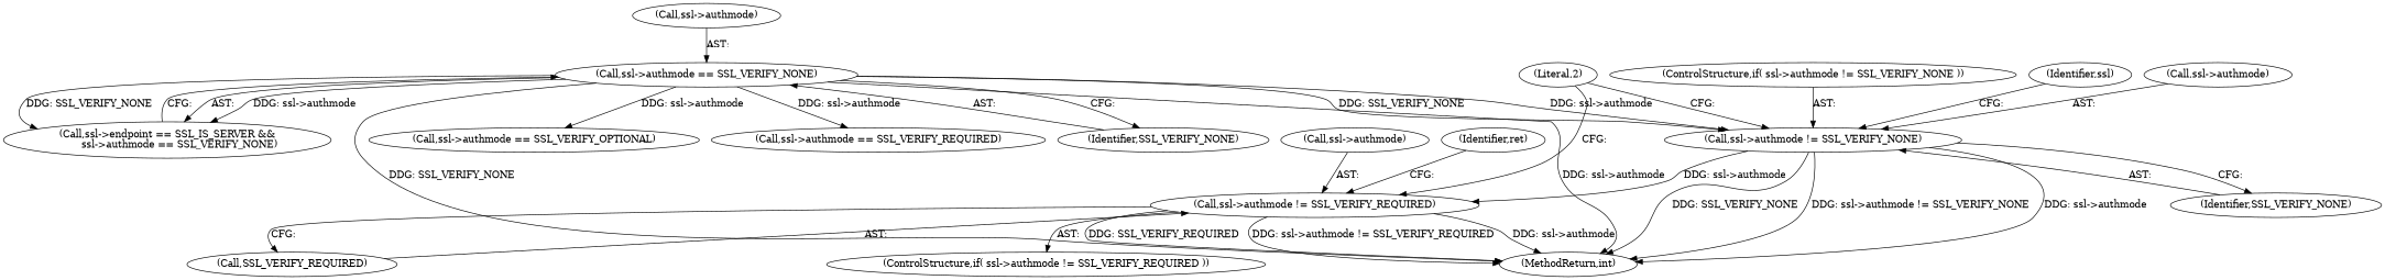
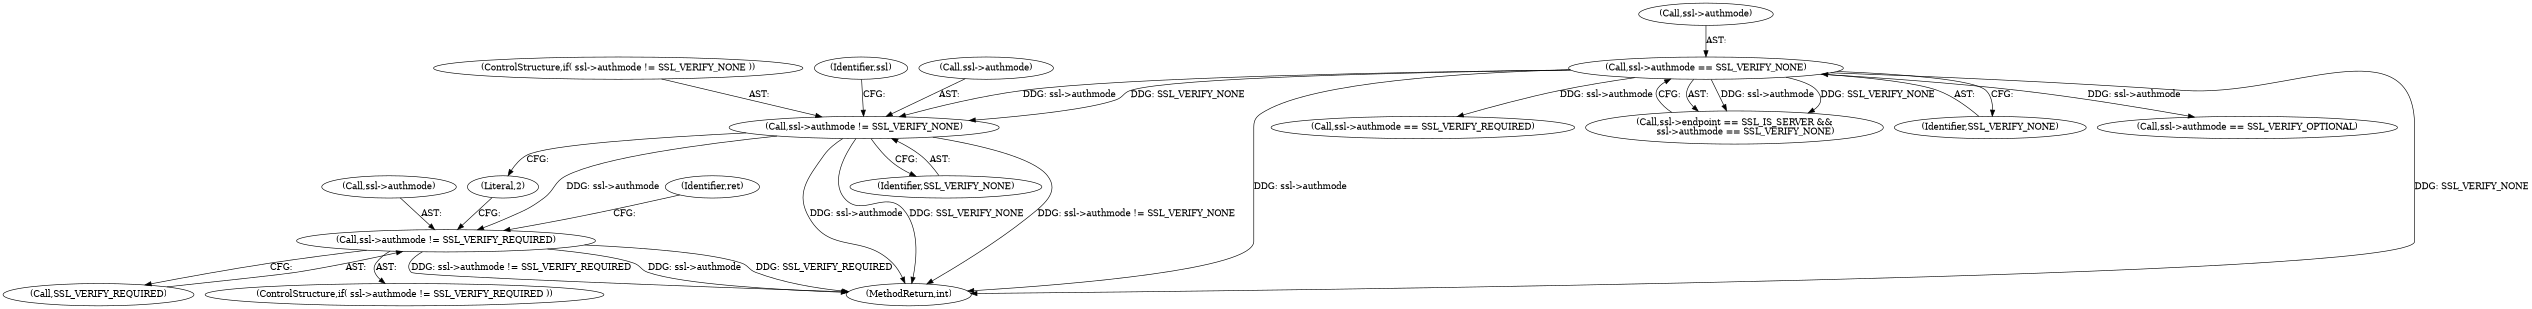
  digraph {
    n1 [label="(Call,ssl->authmode != SSL_VERIFY_NONE)"]
    n2 [label="(Call,ssl->authmode != SSL_VERIFY_REQUIRED)"]
    n3 [label="(MethodReturn,int)"]
    n4 [label="(Identifier,SSL_VERIFY_NONE)"]
    n5 [label="(Call,SSL_VERIFY_REQUIRED)"]
    n6 [label="(ControlStructure,if( ssl->authmode != SSL_VERIFY_REQUIRED ))"]
    n7 [label="(ControlStructure,if( ssl->authmode != SSL_VERIFY_NONE ))"]
    n8 [label="(Call,ssl->authmode == SSL_VERIFY_NONE)"]
    n9 [label="(Call,ssl->authmode == SSL_VERIFY_REQUIRED)"]
    n10 [label="(Call,ssl->endpoint == SSL_IS_SERVER &&\n        ssl->authmode == SSL_VERIFY_NONE)"]
    n11 [label="(Identifier,SSL_VERIFY_NONE)"]
    n12 [label="(Call,ssl->authmode == SSL_VERIFY_OPTIONAL)"]
    n13 [label="(Identifier,ssl)"]
    n14 [label="(Identifier,ret)"]
    n15 [label="(Call,ssl->authmode)"]
    n16 [label="(Literal,2)"]
    n17 [label="(Call,ssl->authmode)"]
    n18 [label="(Call,ssl->authmode)"]
    n1 -> n2 [label="DDG: ssl->authmode"]
    n1 -> n3 [label="DDG: ssl->authmode"]
    n1 -> n3 [label="DDG: SSL_VERIFY_NONE"]
    n1 -> n3 [label="DDG: ssl->authmode != SSL_VERIFY_NONE"]
    n1 -> n4 [label="CFG: "]
    n2 -> n3 [label="DDG: ssl->authmode"]
    n2 -> n3 [label="DDG: SSL_VERIFY_REQUIRED"]
    n2 -> n3 [label="DDG: ssl->authmode != SSL_VERIFY_REQUIRED"]
    n2 -> n5 [label="CFG: "]
    n2 -> n6 [label="AST: "]
    n4 -> n1 [label="AST: "]
    n5 -> n2 [label="AST: "]
    n7 -> n1 [label="AST: "]
    n8 -> n1 [label="DDG: ssl->authmode"]
    n8 -> n1 [label="DDG: SSL_VERIFY_NONE"]
    n8 -> n3 [label="DDG: SSL_VERIFY_NONE"]
    n8 -> n3 [label="DDG: ssl->authmode"]
    n8 -> n9 [label="DDG: ssl->authmode"]
    n8 -> n10 [label="AST: "]
    n8 -> n10 [label="DDG: ssl->authmode"]
    n8 -> n10 [label="DDG: SSL_VERIFY_NONE"]
    n8 -> n11 [label="CFG: "]
    n8 -> n12 [label="DDG: ssl->authmode"]
    n10 -> n8 [label="CFG: "]
    n11 -> n8 [label="AST: "]
    n13 -> n1 [label="CFG: "]
    n14 -> n2 [label="CFG: "]
    n15 -> n2 [label="AST: "]
-   n16 -> n1 [label="CFG: "]
+   n1 -> n16 [label="CFG: "]
    n16 -> n2 [label="CFG: "]
    n17 -> n8 [label="AST: "]
    n18 -> n1 [label="AST: "]
  }
